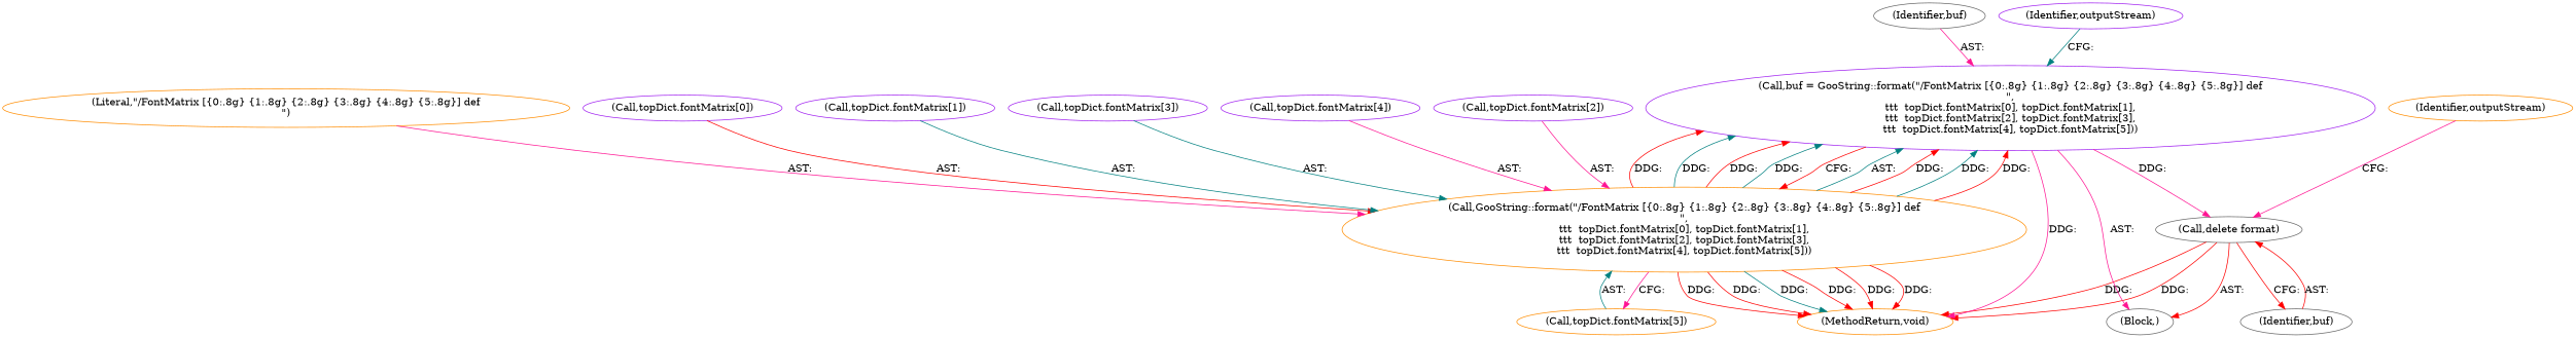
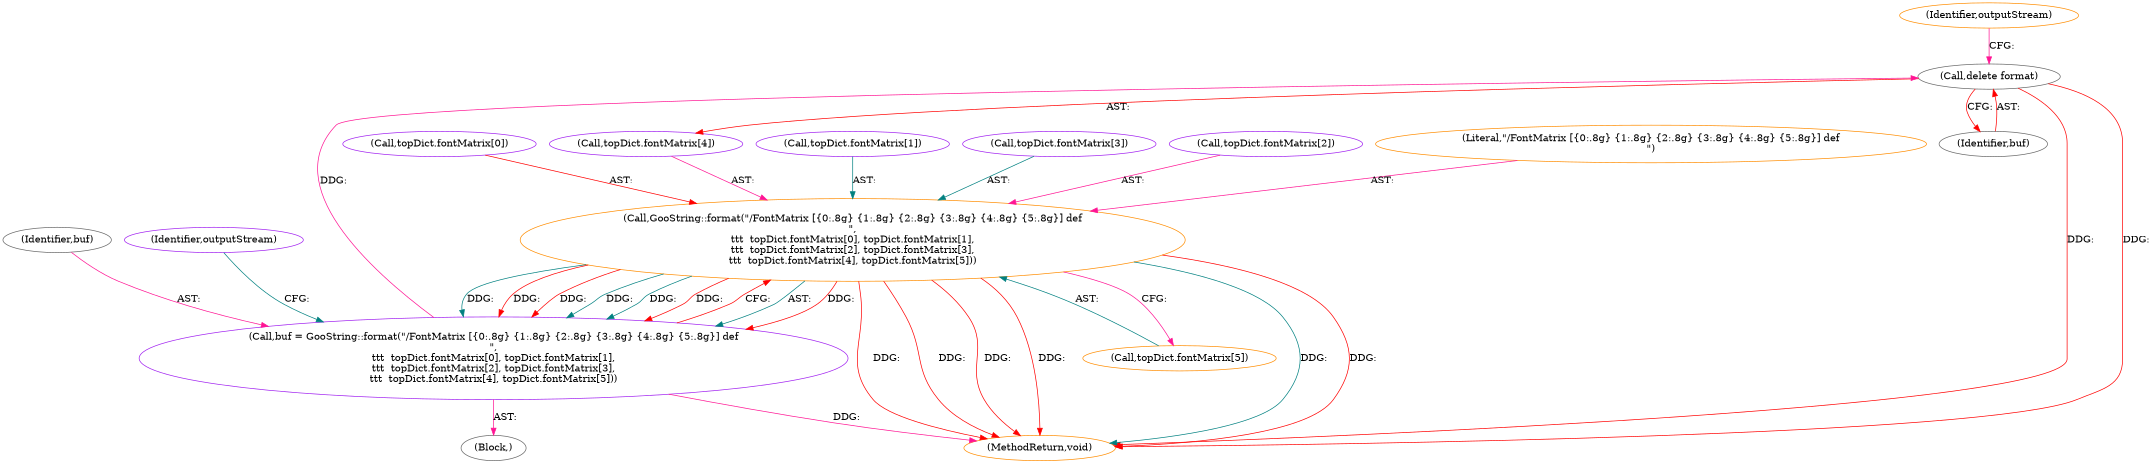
  digraph {
    node [color=purple]
    edge [color=red]
    n1 [color=gray40 label="(Call,delete format)"]
    n2 [color=darkorange label="(MethodReturn,void)"]
    n3 [color=gray40 label="(Block,)"]
    n4 [color=gray40 label="(Identifier,buf)"]
    n5 [label="(Call,buf = GooString::format(\"/FontMatrix [{0:.8g} {1:.8g} {2:.8g} {3:.8g} {4:.8g} {5:.8g}] def\n\",\n\t\t\t  topDict.fontMatrix[0], topDict.fontMatrix[1],\n\t\t\t  topDict.fontMatrix[2], topDict.fontMatrix[3],\n\t\t\t  topDict.fontMatrix[4], topDict.fontMatrix[5]))"]
    n6 [color=darkorange label="(Call,GooString::format(\"/FontMatrix [{0:.8g} {1:.8g} {2:.8g} {3:.8g} {4:.8g} {5:.8g}] def\n\",\n\t\t\t  topDict.fontMatrix[0], topDict.fontMatrix[1],\n\t\t\t  topDict.fontMatrix[2], topDict.fontMatrix[3],\n\t\t\t  topDict.fontMatrix[4], topDict.fontMatrix[5]))"]
    n7 [color=darkorange label="(Call,topDict.fontMatrix[5])"]
    n8 [color=darkorange label="(Literal,\"/FontMatrix [{0:.8g} {1:.8g} {2:.8g} {3:.8g} {4:.8g} {5:.8g}] def\n\")"]
    n9 [color=darkorange label="(Identifier,outputStream)"]
    n10 [label="(Call,topDict.fontMatrix[0])"]
    n11 [color=gray40 label="(Identifier,buf)"]
    n12 [label="(Call,topDict.fontMatrix[1])"]
    n13 [label="(Call,topDict.fontMatrix[3])"]
    n14 [label="(Identifier,outputStream)"]
    n15 [label="(Call,topDict.fontMatrix[4])"]
    n16 [label="(Call,topDict.fontMatrix[2])"]
    n1 -> n2 [label="DDG: "]
    n1 -> n2 [label="DDG: "]
-   n1 -> n3 [label="AST: "]
+   n1 -> n15 [label="AST: "]
    n1 -> n4 [label="CFG: "]
    n4 -> n1 [label="AST: "]
    n5 -> n1 [color=deeppink label="DDG: "]
    n5 -> n2 [color=deeppink label="DDG: "]
    n5 -> n3 [color=deeppink label="AST: "]
    n5 -> n6 [label="CFG: "]
    n6 -> n2 [label="DDG: "]
    n6 -> n2 [color=teal label="DDG: "]
    n6 -> n2 [label="DDG: "]
    n6 -> n2 [label="DDG: "]
    n6 -> n2 [label="DDG: "]
    n6 -> n2 [label="DDG: "]
    n6 -> n5 [color=teal label="AST: "]
    n6 -> n5 [label="DDG: "]
    n6 -> n5 [color=teal label="DDG: "]
    n6 -> n5 [label="DDG: "]
    n6 -> n5 [label="DDG: "]
    n6 -> n5 [color=teal label="DDG: "]
    n6 -> n5 [label="DDG: "]
    n6 -> n5 [color=teal label="DDG: "]
    n6 -> n7 [color=deeppink label="CFG: "]
    n7 -> n6 [color=teal label="AST: "]
    n8 -> n6 [color=deeppink label="AST: "]
    n9 -> n1 [color=deeppink label="CFG: "]
    n10 -> n6 [label="AST: "]
    n11 -> n5 [color=deeppink label="AST: "]
    n12 -> n6 [color=teal label="AST: "]
    n13 -> n6 [color=teal label="AST: "]
    n14 -> n5 [color=teal label="CFG: "]
    n15 -> n6 [color=deeppink label="AST: "]
    n16 -> n6 [color=deeppink label="AST: "]
  }
